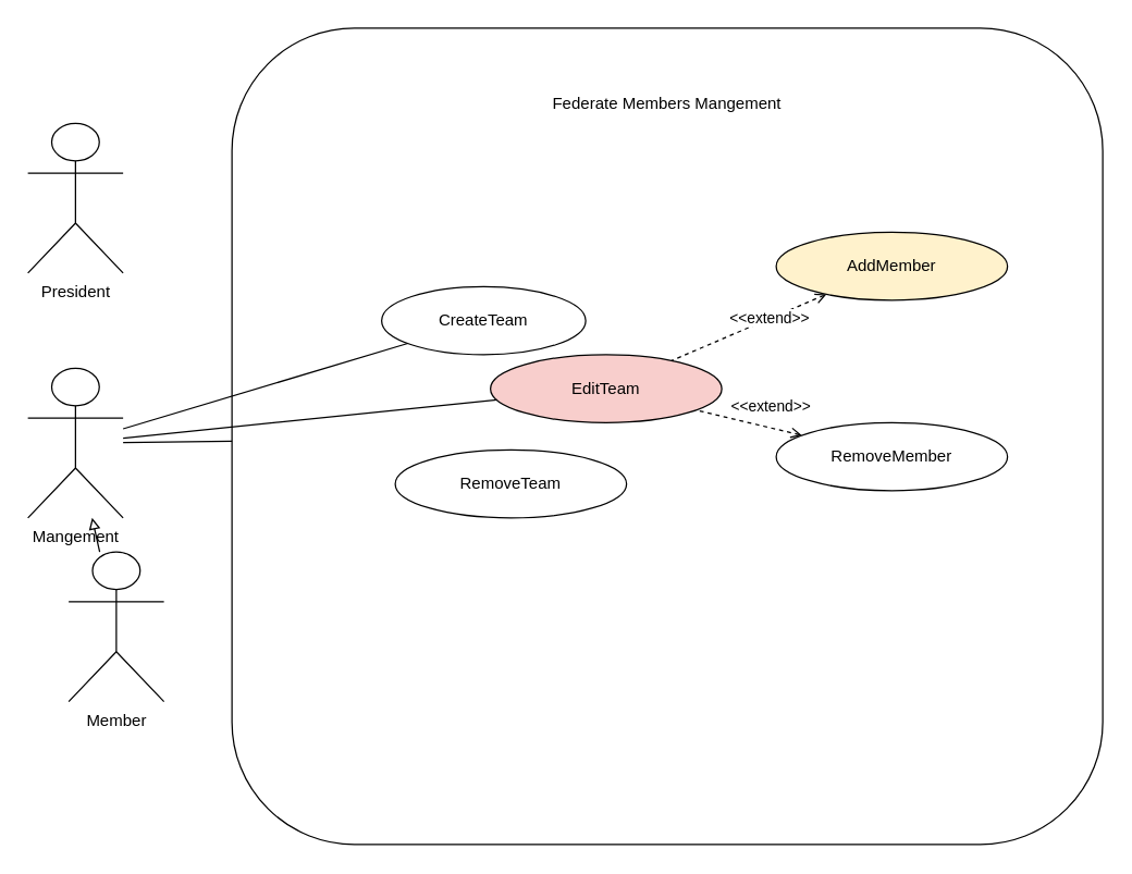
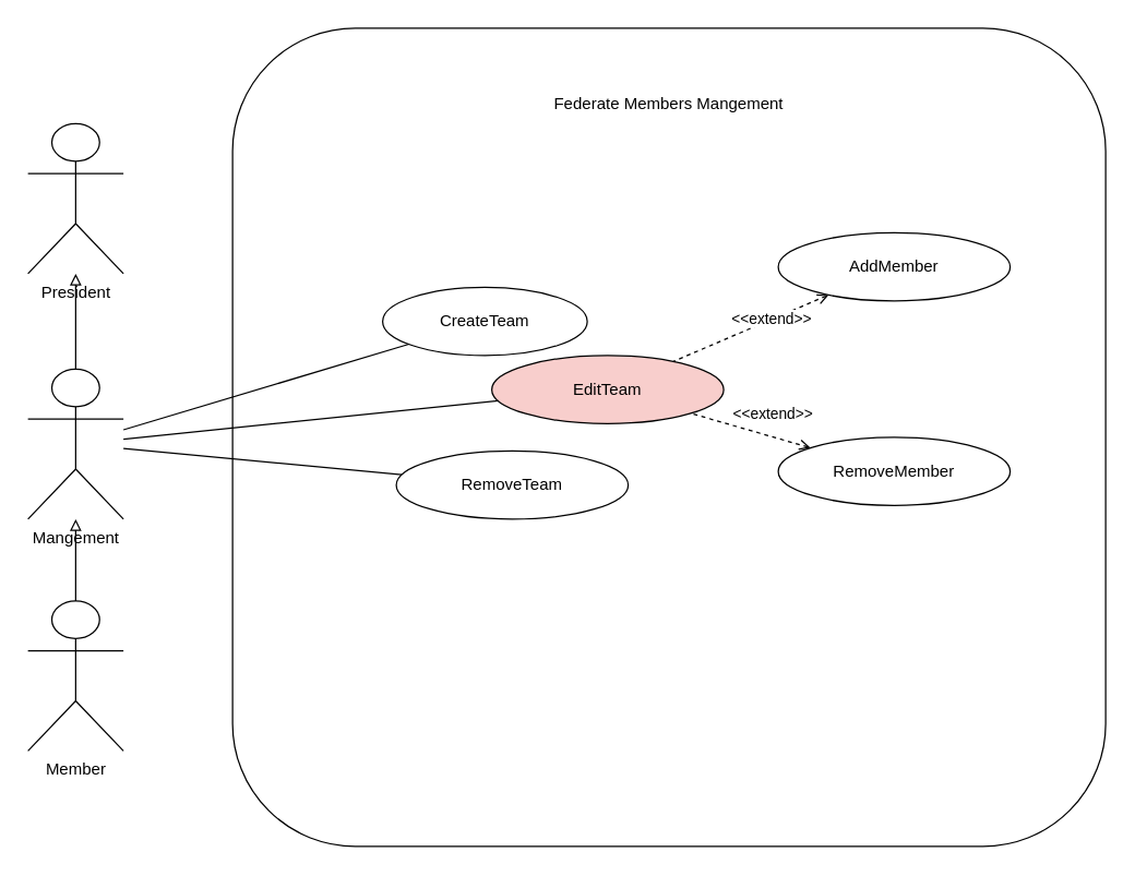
  <mxCell id="0" />
  <mxCell id="1" parent="0" />
  <mxCell id="2" value="&lt;div&gt;Federate Members Mangement&lt;/div&gt;&lt;div&gt;&lt;br&gt;&lt;/div&gt;&lt;div&gt;&lt;br&gt;&lt;/div&gt;&lt;div&gt;&lt;br&gt;&lt;/div&gt;&lt;div&gt;&lt;br&gt;&lt;/div&gt;&lt;div&gt;&lt;br&gt;&lt;/div&gt;&lt;div&gt;&lt;br&gt;&lt;/div&gt;&lt;div&gt;&lt;br&gt;&lt;/div&gt;&lt;div&gt;&lt;br&gt;&lt;/div&gt;&lt;div&gt;&lt;br&gt;&lt;/div&gt;&lt;div&gt;&lt;br&gt;&lt;/div&gt;&lt;div&gt;&lt;br&gt;&lt;/div&gt;&lt;div&gt;&lt;br&gt;&lt;/div&gt;&lt;div&gt;&lt;br&gt;&lt;/div&gt;&lt;div&gt;&lt;br&gt;&lt;/div&gt;&lt;div&gt;&lt;br&gt;&lt;/div&gt;&lt;div&gt;&lt;br&gt;&lt;/div&gt;&lt;div&gt;&lt;br&gt;&lt;/div&gt;&lt;div&gt;&lt;br&gt;&lt;/div&gt;&lt;div&gt;&lt;br&gt;&lt;/div&gt;&lt;div&gt;&lt;br&gt;&lt;/div&gt;&lt;div&gt;&lt;br&gt;&lt;/div&gt;&lt;div&gt;&lt;br&gt;&lt;/div&gt;&lt;div&gt;&lt;br&gt;&lt;/div&gt;&lt;div&gt;&lt;br&gt;&lt;/div&gt;&lt;div&gt;&lt;br&gt;&lt;/div&gt;&lt;div&gt;&lt;br&gt;&lt;/div&gt;&lt;div&gt;&lt;br&gt;&lt;/div&gt;&lt;div&gt;&lt;br&gt;&lt;/div&gt;&lt;div&gt;&lt;br&gt;&lt;/div&gt;&lt;div&gt;&lt;br&gt;&lt;/div&gt;&lt;div&gt;&lt;br&gt;&lt;/div&gt;&lt;div&gt;&lt;br&gt;&lt;/div&gt;&lt;div&gt;&lt;br&gt;&lt;/div&gt;&lt;div&gt;&lt;br&gt;&lt;/div&gt;" style="rounded=1;whiteSpace=wrap;html=1;" parent="1" vertex="1"><mxGeometry x="170" y="20" width="640" height="600" as="geometry" /></mxCell>
  <mxCell id="3" value="President" style="shape=umlActor;verticalLabelPosition=bottom;verticalAlign=top;html=1;outlineConnect=0;" parent="1" vertex="1"><mxGeometry x="20" y="90" width="70" height="110" as="geometry" /></mxCell>
- <mxCell id="4" value="Member" style="shape=umlActor;verticalLabelPosition=bottom;verticalAlign=top;html=1;outlineConnect=0;" parent="1" vertex="1"><mxGeometry x="50" y="405" width="70" height="110" as="geometry" /></mxCell>
+ <mxCell id="4" value="Member" style="shape=umlActor;verticalLabelPosition=bottom;verticalAlign=top;html=1;outlineConnect=0;" parent="1" vertex="1"><mxGeometry x="20" y="440" width="70" height="110" as="geometry" /></mxCell>
  <mxCell id="5" value="RemoveTeam" style="ellipse;whiteSpace=wrap;html=1;" parent="1" vertex="1"><mxGeometry x="290" y="330" width="170" height="50" as="geometry" /></mxCell>
  <mxCell id="6" value="Mangement" style="shape=umlActor;verticalLabelPosition=bottom;verticalAlign=top;html=1;outlineConnect=0;" parent="1" vertex="1"><mxGeometry x="20" y="270" width="70" height="110" as="geometry" /></mxCell>
  <mxCell id="7" value="" style="endArrow=block;html=1;rounded=0;endFill=0;" parent="1" source="4" target="6" edge="1"><mxGeometry width="50" height="50" relative="1" as="geometry"><mxPoint x="480" y="180" as="sourcePoint" /><mxPoint x="60" y="360" as="targetPoint" /></mxGeometry></mxCell>
+ <mxCell id="8" value="" style="endArrow=block;html=1;rounded=0;endFill=0;" parent="1" source="6" target="3" edge="1"><mxGeometry width="50" height="50" relative="1" as="geometry"><mxPoint x="60" y="70" as="sourcePoint" /><mxPoint x="60" y="0" as="targetPoint" /></mxGeometry></mxCell>
  <mxCell id="9" value="CreateTeam" style="ellipse;whiteSpace=wrap;html=1;" parent="1" vertex="1"><mxGeometry x="280" y="210" width="150" height="50" as="geometry" /></mxCell>
  <mxCell id="10" value="EditTeam" style="ellipse;whiteSpace=wrap;html=1;fillColor=#f8cecc;" parent="1" vertex="1"><mxGeometry x="360" y="260" width="170" height="50" as="geometry" /></mxCell>
  <mxCell id="11" value="" style="endArrow=none;html=1;rounded=0;" parent="1" source="6" target="10" edge="1"><mxGeometry width="50" height="50" relative="1" as="geometry"><mxPoint x="90" y="-37.258" as="sourcePoint" /><mxPoint x="530" y="130" as="targetPoint" /><Array as="points" /></mxGeometry></mxCell>
  <mxCell id="12" value="" style="endArrow=none;html=1;rounded=0;" parent="1" source="6" target="9" edge="1"><mxGeometry width="50" height="50" relative="1" as="geometry"><mxPoint x="90" y="-45.5" as="sourcePoint" /><mxPoint x="308" y="24" as="targetPoint" /><Array as="points" /></mxGeometry></mxCell>
- <mxCell id="13" value="" style="endArrow=none;html=1;rounded=0;" parent="1" source="6" target="2" edge="1"><mxGeometry width="50" height="50" relative="1" as="geometry"><mxPoint x="90" y="-29.355" as="sourcePoint" /><mxPoint x="292" y="-40" as="targetPoint" /></mxGeometry></mxCell>
- <mxCell id="14" value="AddMember" style="ellipse;whiteSpace=wrap;html=1;fillColor=#fff2cc;" vertex="1" parent="1"><mxGeometry x="570" y="170" width="170" height="50" as="geometry" /></mxCell>
- <mxCell id="15" value="RemoveMember" style="ellipse;whiteSpace=wrap;html=1;" vertex="1" parent="1"><mxGeometry x="570" y="310" width="170" height="50" as="geometry" /></mxCell>
+ <mxCell id="13" value="" style="endArrow=none;html=1;rounded=0;" parent="1" source="6" target="5" edge="1"><mxGeometry width="50" height="50" relative="1" as="geometry"><mxPoint x="90" y="-29.355" as="sourcePoint" /><mxPoint x="292" y="-40" as="targetPoint" /></mxGeometry></mxCell>
+ <mxCell id="14" value="AddMember" style="ellipse;whiteSpace=wrap;html=1;" vertex="1" parent="1"><mxGeometry x="570" y="170" width="170" height="50" as="geometry" /></mxCell>
+ <mxCell id="15" value="RemoveMember" style="ellipse;whiteSpace=wrap;html=1;" vertex="1" parent="1"><mxGeometry x="570" y="320" width="170" height="50" as="geometry" /></mxCell>
  <mxCell id="16" value="" style="endArrow=none;html=1;rounded=0;dashed=1;startArrow=open;startFill=0;" edge="1" parent="1" source="14" target="10"><mxGeometry width="50" height="50" relative="1" as="geometry"><mxPoint x="591" y="-131" as="sourcePoint" /><mxPoint x="417" y="-148" as="targetPoint" /></mxGeometry></mxCell>
  <mxCell id="17" value="&amp;lt;&amp;lt;extend&amp;gt;&amp;gt;" style="edgeLabel;html=1;align=center;verticalAlign=middle;resizable=0;points=[];" vertex="1" connectable="0" parent="16"><mxGeometry x="0.147" y="1" relative="1" as="geometry"><mxPoint x="22" y="-12" as="offset" /></mxGeometry></mxCell>
  <mxCell id="18" value="" style="endArrow=none;html=1;rounded=0;dashed=1;startArrow=open;startFill=0;" edge="1" parent="1" source="15" target="10"><mxGeometry width="50" height="50" relative="1" as="geometry"><mxPoint x="601" y="-121" as="sourcePoint" /><mxPoint x="427" y="-138" as="targetPoint" /></mxGeometry></mxCell>
  <mxCell id="19" value="&amp;lt;&amp;lt;extend&amp;gt;&amp;gt;" style="edgeLabel;html=1;align=center;verticalAlign=middle;resizable=0;points=[];" vertex="1" connectable="0" parent="18"><mxGeometry x="0.147" y="1" relative="1" as="geometry"><mxPoint x="22" y="-12" as="offset" /></mxGeometry></mxCell>
